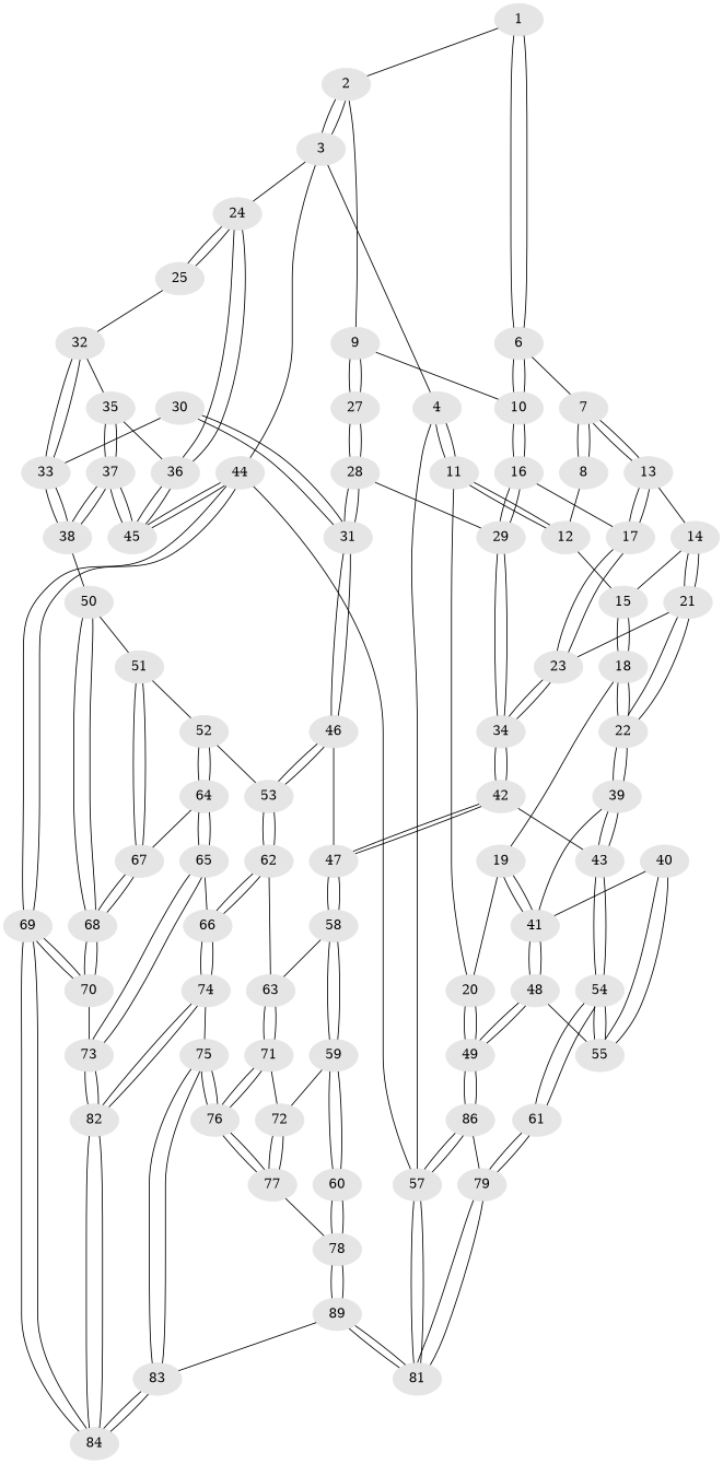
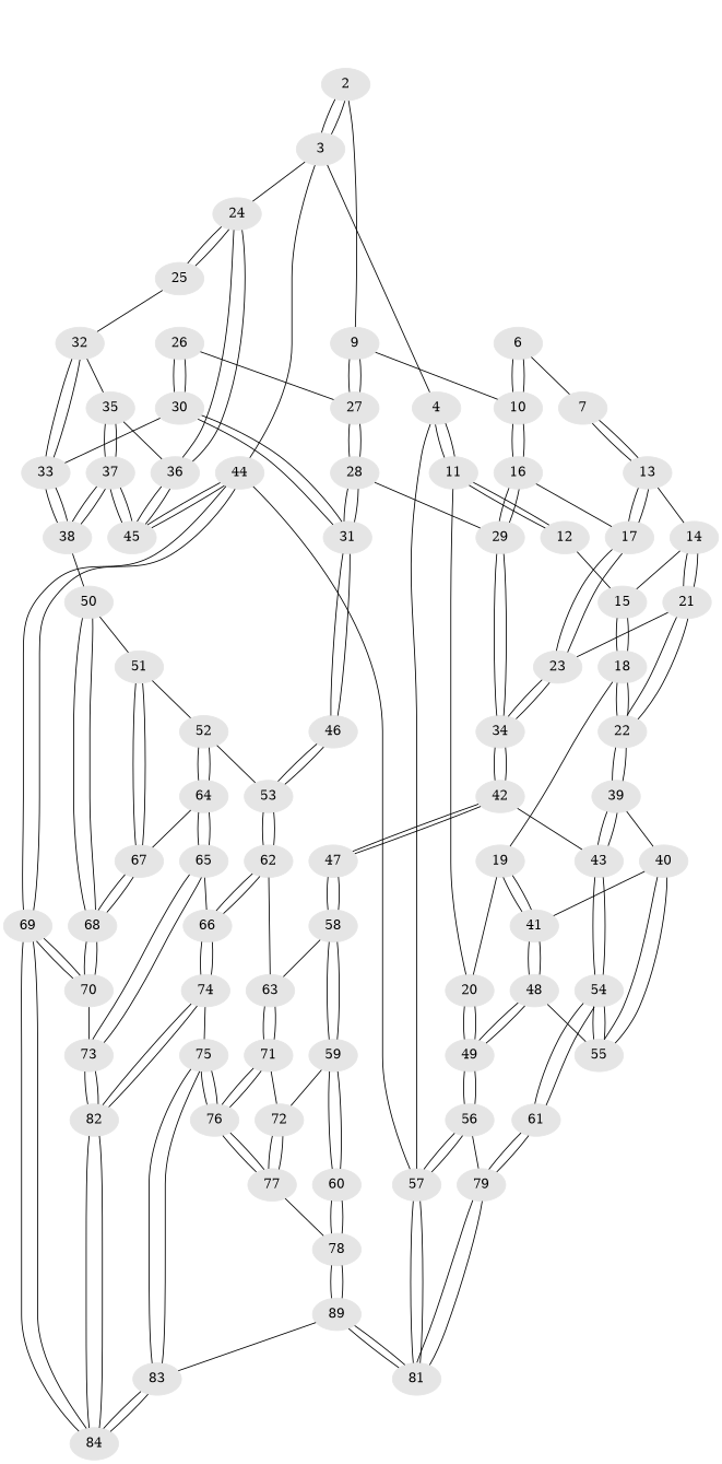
  graph {
    node [color=gray90 style=filled]
-   1
    2
    6
    3
    9
    7
    10
    4
    24
    44
    27
    11
    57
    25
    36
    45
    69
    12
    20
    81
-   8
    13
    16
    14
    17
    15
    28
    29
    49
    18
    21
    23
    22
    19
    34
    41
    39
    48
-   56 [label=86]
+   56
    40
    43
    42
    32
+   26
    30
    33
    35
    31
    46
    38
    47
    53
    37
    50
    51
    68
    55
    54
    58
    61
    70
    84
    62
    59
    63
    79
    52
    67
    64
    65
    66
    60
    72
    71
    78
    77
    n77 [label=89]
    74
    76
    73
    82
    75
    83
-   1 -- 2
-   1 -- 6
-   1 -- 6
    2 -- 3
    2 -- 3
    2 -- 9
    6 -- 7
    6 -- 10
    6 -- 10
    3 -- 4
    3 -- 24
    3 -- 44
    9 -- 10
    9 -- 27
    9 -- 27
-   7 -- 8
-   7 -- 8
    7 -- 13
    7 -- 13
    10 -- 16
    10 -- 16
    4 -- 11
    4 -- 11
    4 -- 57
    24 -- 25
    24 -- 25
    24 -- 36
    24 -- 36
    44 -- 57
    44 -- 45
    44 -- 45
    44 -- 69
    44 -- 69
    27 -- 28
    27 -- 28
    11 -- 12
    11 -- 12
    11 -- 20
    57 -- 81
    57 -- 81
    25 -- 32
    36 -- 45
    36 -- 45
    69 -- 70
    69 -- 70
    69 -- 84
    69 -- 84
    12 -- 15
    20 -- 49
    20 -- 49
-   8 -- 12
    13 -- 14
    13 -- 17
    13 -- 17
    16 -- 17
    16 -- 29
    16 -- 29
    14 -- 15
    14 -- 21
    14 -- 21
    17 -- 23
    17 -- 23
    15 -- 18
    15 -- 18
    28 -- 29
    28 -- 31
    28 -- 31
    29 -- 34
    29 -- 34
    49 -- 56
    49 -- 56
    18 -- 22
    18 -- 22
    18 -- 19
    21 -- 23
    21 -- 22
    21 -- 22
    23 -- 34
    23 -- 34
    22 -- 39
    22 -- 39
    19 -- 20
    19 -- 41
    19 -- 41
    34 -- 42
    34 -- 42
    41 -- 48
    41 -- 48
-   39 -- 41
+   39 -- 40
    39 -- 43
    39 -- 43
    48 -- 49
    48 -- 49
    48 -- 55
    56 -- 57
    56 -- 57
    56 -- 79
    40 -- 41
    40 -- 55
    40 -- 55
    43 -- 54
    43 -- 54
    42 -- 43
    42 -- 47
    42 -- 47
    32 -- 33
    32 -- 33
    32 -- 35
+   26 -- 27
+   26 -- 30
+   26 -- 30
    30 -- 33
    30 -- 31
    30 -- 31
    33 -- 38
    33 -- 38
    35 -- 36
    35 -- 37
    35 -- 37
    31 -- 46
    31 -- 46
-   46 -- 47
    46 -- 53
    46 -- 53
    38 -- 50
    47 -- 58
    47 -- 58
    53 -- 62
    53 -- 62
    37 -- 45
    37 -- 45
    37 -- 38
    37 -- 38
    50 -- 51
    50 -- 68
    50 -- 68
    51 -- 52
    51 -- 67
    51 -- 67
    68 -- 70
    68 -- 70
    54 -- 55
    54 -- 55
    54 -- 61
    54 -- 61
    58 -- 59
    58 -- 59
    58 -- 63
    61 -- 79
    61 -- 79
    70 -- 73
    62 -- 63
    62 -- 66
    62 -- 66
    59 -- 60
    59 -- 60
    59 -- 72
    63 -- 71
    63 -- 71
    79 -- 81
    79 -- 81
    52 -- 53
    52 -- 64
    52 -- 64
    67 -- 68
    67 -- 68
    64 -- 67
    64 -- 65
    64 -- 65
    65 -- 66
    65 -- 73
    65 -- 73
    66 -- 74
    66 -- 74
    60 -- 78
    60 -- 78
    72 -- 77
    72 -- 77
    71 -- 72
    71 -- 76
    71 -- 76
    78 -- n77
    78 -- n77
    77 -- 78
    n77 -- 81
    n77 -- 81
    n77 -- 83
    74 -- 82
    74 -- 82
    74 -- 75
    76 -- 77
    76 -- 77
    73 -- 82
    73 -- 82
    82 -- 84
    82 -- 84
    75 -- 76
    75 -- 76
    75 -- 83
    75 -- 83
    83 -- 84
    83 -- 84
  }
